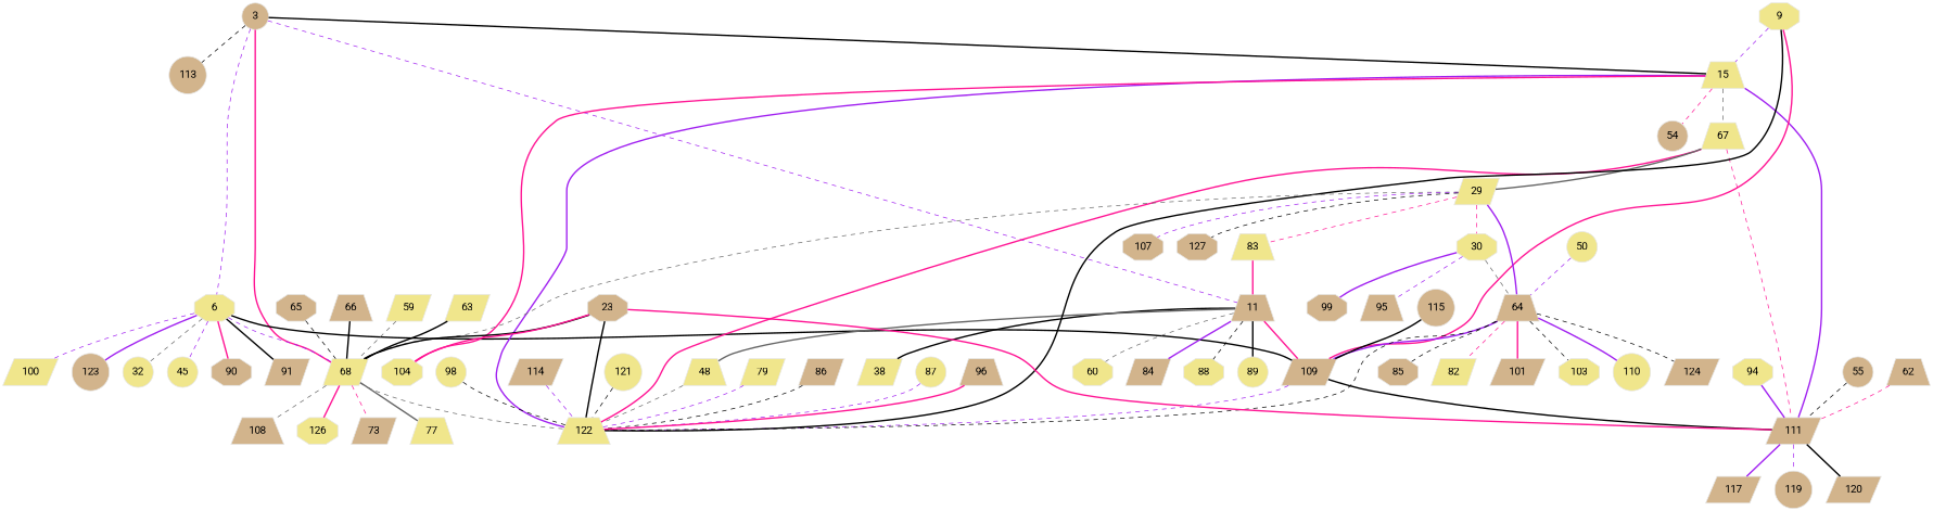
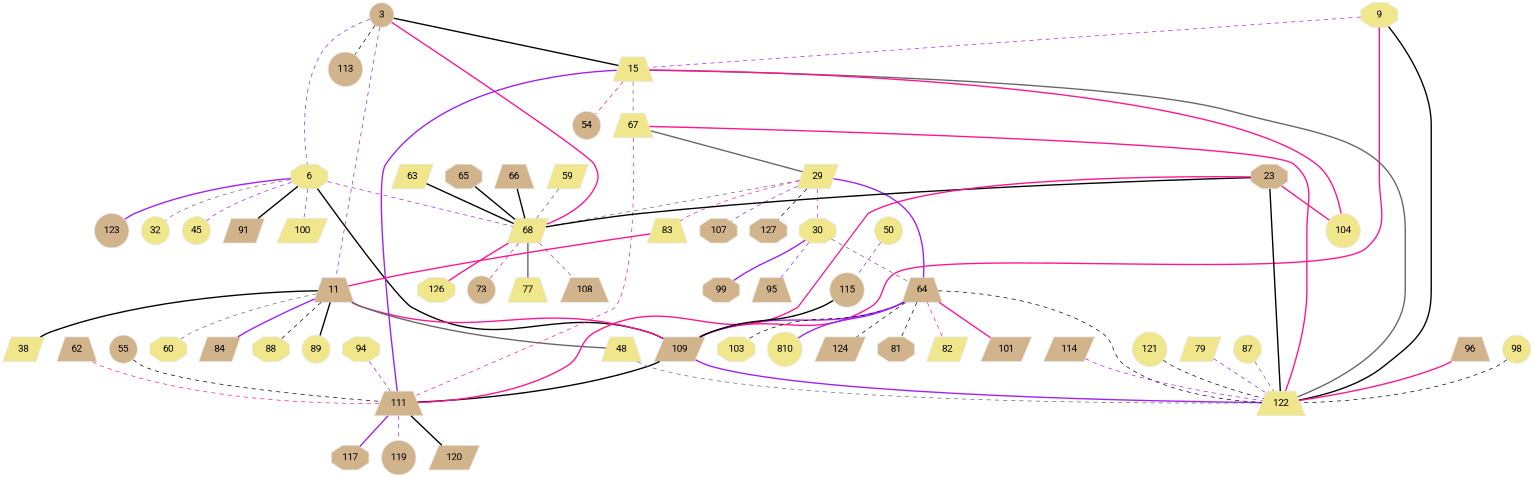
  graph {
    fontname=Roboto
    node [color=gray90 fillcolor=tan fontname=Roboto shape=parallelogram style=filled]
    edge [color=black fontname=Roboto style=dashed]
    3 [shape=circle super="+1"]
    6 [fillcolor=khaki shape=octagon super="+5"]
    11 [shape=trapezium super="+7+10"]
    15 [fillcolor=khaki shape=trapezium super="+14"]
    68 [fillcolor=khaki super="+4+41"]
    113 [shape=circle]
    32 [fillcolor=khaki shape=circle]
    45 [fillcolor=khaki shape=circle]
-   90 [shape=octagon]
    91 [super="+78"]
    100 [fillcolor=khaki]
    109 [super="+49+102"]
    123 [shape=circle]
    38 [fillcolor=khaki]
    48 [fillcolor=khaki shape=trapezium super="+44"]
    60 [fillcolor=khaki shape=octagon super="+47"]
    84
    88 [fillcolor=khaki shape=octagon super="+61"]
    89 [fillcolor=khaki shape=circle]
    122 [fillcolor=khaki shape=trapezium super="+106+80+93+34+35+39+42+53+67+71"]
    n21 [fillcolor=khaki label=67 shape=trapezium super="+13"]
    54 [shape=circle]
-   104 [fillcolor=khaki shape=octagon]
-   111 [super="+36"]
-   73
+   104 [fillcolor=khaki shape=circle]
+   111 [shape=trapezium super="+36"]
+   73 [shape=circle]
    77 [fillcolor=khaki shape=trapezium]
    108 [shape=trapezium]
    126 [fillcolor=khaki shape=octagon super="+52"]
    9 [fillcolor=khaki shape=octagon super="+8"]
    29 [fillcolor=khaki super="+26"]
-   117 [super="+37"]
+   117 [shape=octagon super="+37"]
    119 [shape=circle super="+118"]
    120
    30 [fillcolor=khaki shape=octagon super="+27"]
    64 [shape=trapezium super="+28+46"]
    83 [fillcolor=khaki shape=trapezium super="+74"]
    107 [shape=octagon]
    127 [shape=octagon super="+125"]
    23 [shape=octagon super="+21"]
    95 [shape=trapezium]
    99 [shape=octagon]
-   81 [shape=octagon label=85]
+   81 [shape=octagon]
    82 [fillcolor=khaki]
    101 [super="+92"]
    103 [fillcolor=khaki shape=octagon super="+75"]
-   110 [fillcolor=khaki shape=circle]
+   110 [fillcolor=khaki shape=circle label=810]
    124 [super="+70+116"]
    50 [fillcolor=khaki shape=circle]
    55 [shape=circle]
    59 [fillcolor=khaki]
    62 [shape=trapezium]
    63 [fillcolor=khaki]
    65 [shape=octagon]
    66 [shape=trapezium]
    79 [fillcolor=khaki]
-   86
    87 [fillcolor=khaki shape=circle]
    94 [fillcolor=khaki shape=octagon]
    96 [shape=trapezium]
    98 [fillcolor=khaki shape=circle]
    114
    115 [shape=circle]
    121 [fillcolor=khaki shape=circle]
    3 -- 6 [color=purple weight=4]
    3 -- 11 [color=purple]
    3 -- 15 [style=bold]
    3 -- 68 [color=deeppink style=bold weight=4]
    3 -- 113
    6 -- 68 [color=purple weight=4]
    6 -- 32 [color=gray40]
    6 -- 45 [color=purple]
-   6 -- 90 [color=deeppink style=bold]
    6 -- 91 [style=bold]
    6 -- 100 [color=purple]
    6 -- 109 [style=bold]
    6 -- 123 [color=purple style=bold]
    11 -- 109 [color=deeppink style=bold weight=3]
    11 -- 38 [style=bold]
    11 -- 48 [color=gray40 style=bold]
    11 -- 60 [color=gray40]
    11 -- 84 [color=purple style=bold]
    11 -- 88
    11 -- 89 [style=bold]
-   15 -- 122 [color=purple style=bold]
+   15 -- 122 [color=gray40 style=bold]
    15 -- n21 [color=gray40 weight=4]
    15 -- 54 [color=deeppink]
    15 -- 104 [color=deeppink style=bold]
    15 -- 111 [color=purple style=bold weight=4]
-   68 -- 122 [color=gray40 weight=2]
    68 -- 73 [color=deeppink]
    68 -- 77 [color=gray40 style=bold]
    68 -- 108 [color=gray40]
    68 -- 126 [color=deeppink style=bold]
-   109 -- 122 [color=purple]
+   109 -- 122 [color=purple style=bold]
    109 -- 111 [style=bold]
    48 -- 122 [color=gray40 weight=2]
    n21 -- 122 [color=deeppink style=bold]
    n21 -- 111 [color=deeppink weight=4]
    n21 -- 29 [color=gray40 style=bold]
    111 -- 117 [color=purple style=bold]
    111 -- 119 [color=purple]
    111 -- 120 [style=bold]
    9 -- 15 [color=purple]
    9 -- 109 [color=deeppink style=bold weight=2]
    9 -- 122 [style=bold]
    29 -- 68 [color=gray40 weight=2]
    29 -- 30 [color=deeppink weight=4]
    29 -- 64 [color=purple style=bold weight=4]
    29 -- 83 [color=deeppink]
    29 -- 107 [color=purple]
    29 -- 127
    30 -- 64 [color=gray40 weight=4]
    30 -- 95 [color=purple]
    30 -- 99 [color=purple style=bold]
    64 -- 109 [color=purple style=bold]
    64 -- 122
    64 -- 81
    64 -- 82 [color=deeppink]
    64 -- 101 [color=deeppink style=bold]
    64 -- 103
    64 -- 110 [color=purple style=bold]
    64 -- 124
    83 -- 11 [color=deeppink style=bold weight=6]
    23 -- 68 [style=bold]
    23 -- 122 [style=bold weight=8]
    23 -- 104 [color=deeppink style=bold]
    23 -- 111 [color=deeppink style=bold]
-   50 -- 64 [color=purple]
+   50 -- 115 [color=purple]
    55 -- 111
    59 -- 68 [color=gray40]
    62 -- 111 [color=deeppink]
    63 -- 68 [style=bold]
-   65 -- 68
+   65 -- 68 [style=bold]
    66 -- 68 [style=bold]
    79 -- 122 [color=purple]
-   86 -- 122
-   87 -- 122 [color=purple]
-   94 -- 111 [color=purple style=bold]
+   87 -- 122 [color=gray40]
+   94 -- 111 [color=purple]
    96 -- 122 [color=deeppink style=bold]
    98 -- 122
    114 -- 122 [color=purple]
    115 -- 109 [style=bold]
    121 -- 122
  }
